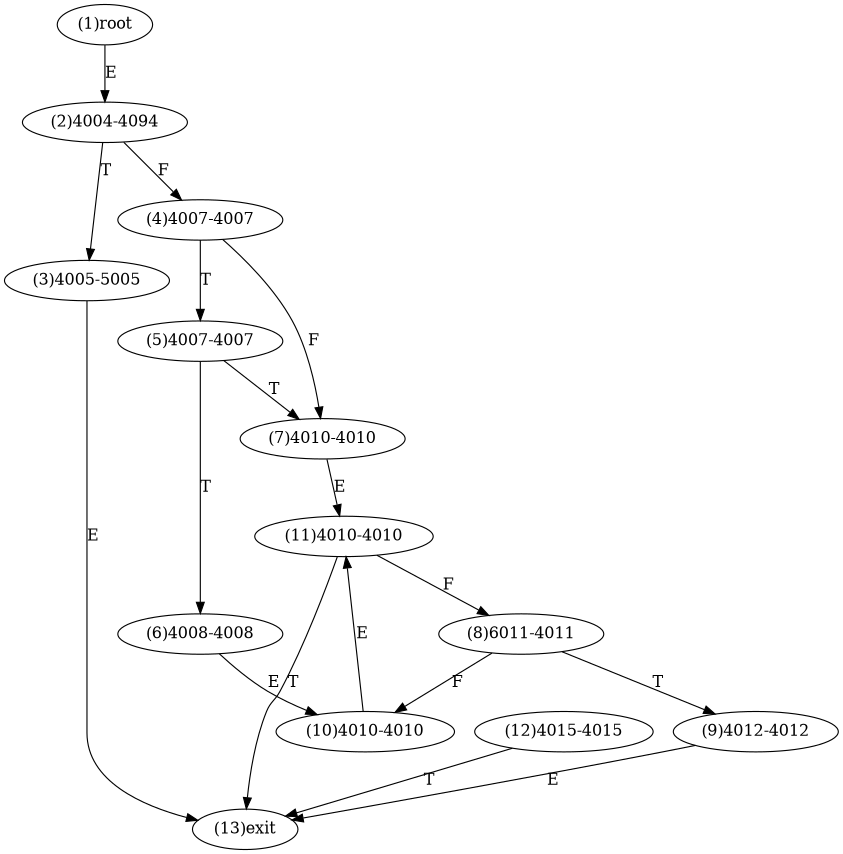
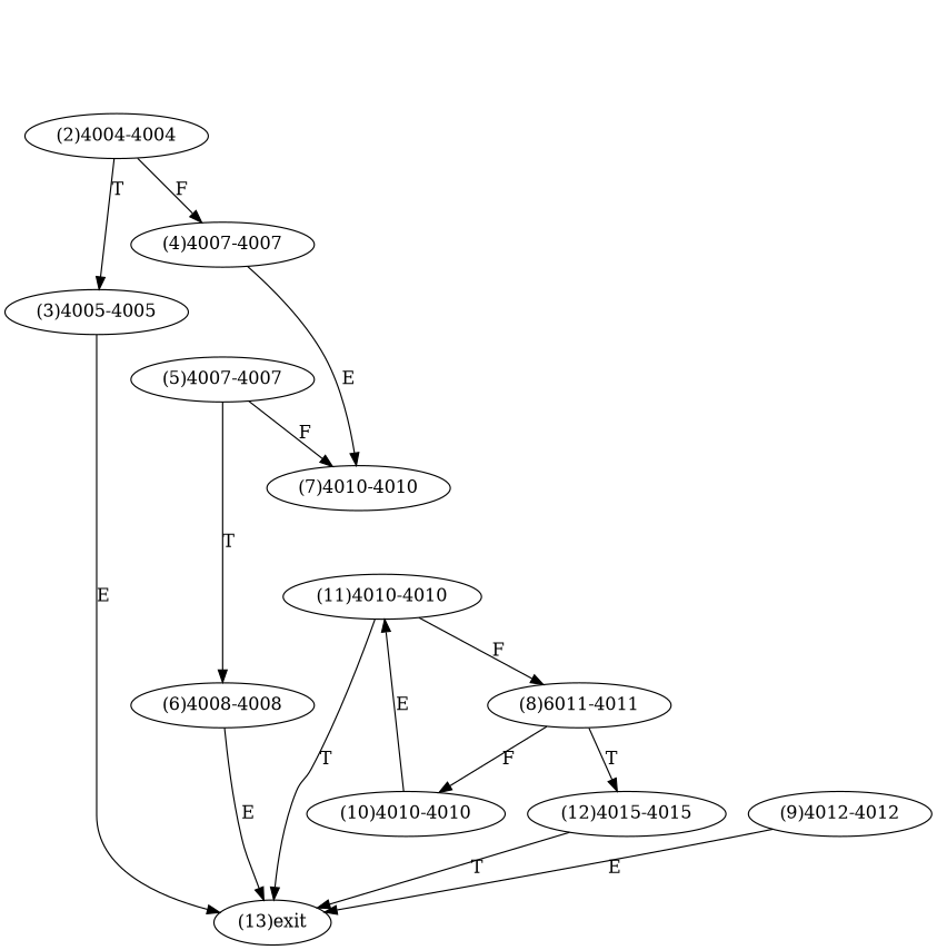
  digraph {
-   n1 [label="(1)root"]
-   n2 [label="(2)4004-4094"]
-   n3 [label="(3)4005-5005"]
+   n2 [label="(2)4004-4004"]
+   n3 [label="(3)4005-4005"]
    n4 [label="(4)4007-4007"]
    n5 [label="(13)exit"]
    n6 [label="(5)4007-4007"]
    n7 [label="(7)4010-4010"]
    n8 [label="(6)4008-4008"]
    n9 [label="(11)4010-4010"]
    n10 [label="(8)6011-4011"]
    n11 [label="(9)4012-4012"]
    n12 [label="(10)4010-4010"]
    n13 [label="(12)4015-4015"]
-   n1 -> n2 [label=E]
    n2 -> n3 [label=T]
    n2 -> n4 [label=F]
    n3 -> n5 [label=E]
-   n4 -> n6 [label=T]
-   n4 -> n7 [label=F]
-   n6 -> n7 [label=T]
+   n4 -> n7 [label=E]
+   n6 -> n7 [label=F]
    n6 -> n8 [label=T]
-   n7 -> n9 [label=E]
-   n8 -> n12 [label=E]
+   n8 -> n5 [label=E]
    n9 -> n5 [label=T]
    n9 -> n10 [label=F]
-   n10 -> n11 [label=T]
+   n10 -> n13 [label=T]
    n10 -> n12 [label=F]
    n11 -> n5 [label=E]
    n12 -> n9 [label=E]
    n13 -> n5 [label=T]
  }
